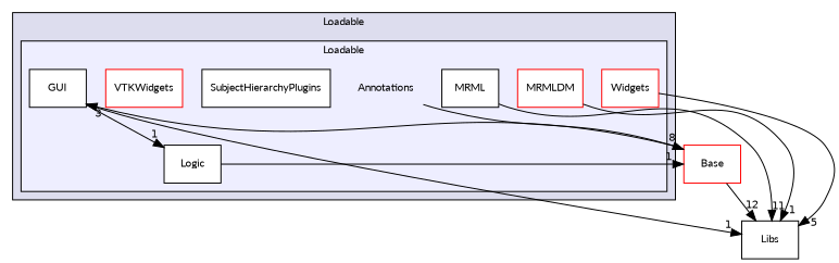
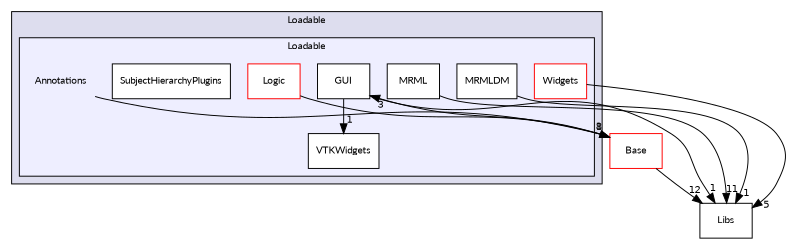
  digraph {
    compound=true
    fontname=Lato
    node [color=black fontname=Lato fontsize=10 shape=box fillcolor=white style=filled]
    edge [fontname=Lato headlabel=1 labeldistance=1.5 labelfontname=Helvetica labelfontsize=10]
    n1 [color=red label=Annotations shape=plaintext fillcolor="" style=""]
    n2 [label=GUI]
-   n3 [label=Logic]
+   n3 [color=red label=Logic]
    n4 [label=MRML]
-   n5 [color=red label=MRMLDM]
+   n5 [label=MRMLDM]
    n6 [label=SubjectHierarchyPlugins]
-   n7 [color=red label=VTKWidgets]
+   n7 [label=VTKWidgets]
    n8 [color=red label=Widgets]
    n9 [color=red label=Base fillcolor="" style=""]
    n10 [label=Libs fillcolor="" style=""]
    subgraph cluster_1 {
      bgcolor="#ddddee"
      fontsize=10
      label=Loadable
      pencolor=black
      subgraph cluster_2 {
        bgcolor="#eeeeff"
        fontsize=10
        label=Loadable
        pencolor=black
        n1
        n2
        n3
        n4
        n5
        n6
        n7
        n8
      }
    }
    n1 -> n9 [headlabel=8]
-   n2 -> n3
+   n2 -> n7
    n2 -> n10
    n3 -> n9
    n4 -> n10 [headlabel=11]
    n5 -> n10
    n8 -> n10 [headlabel=5]
    n9 -> n2 [headlabel=3]
    n9 -> n10 [headlabel=12]
  }
